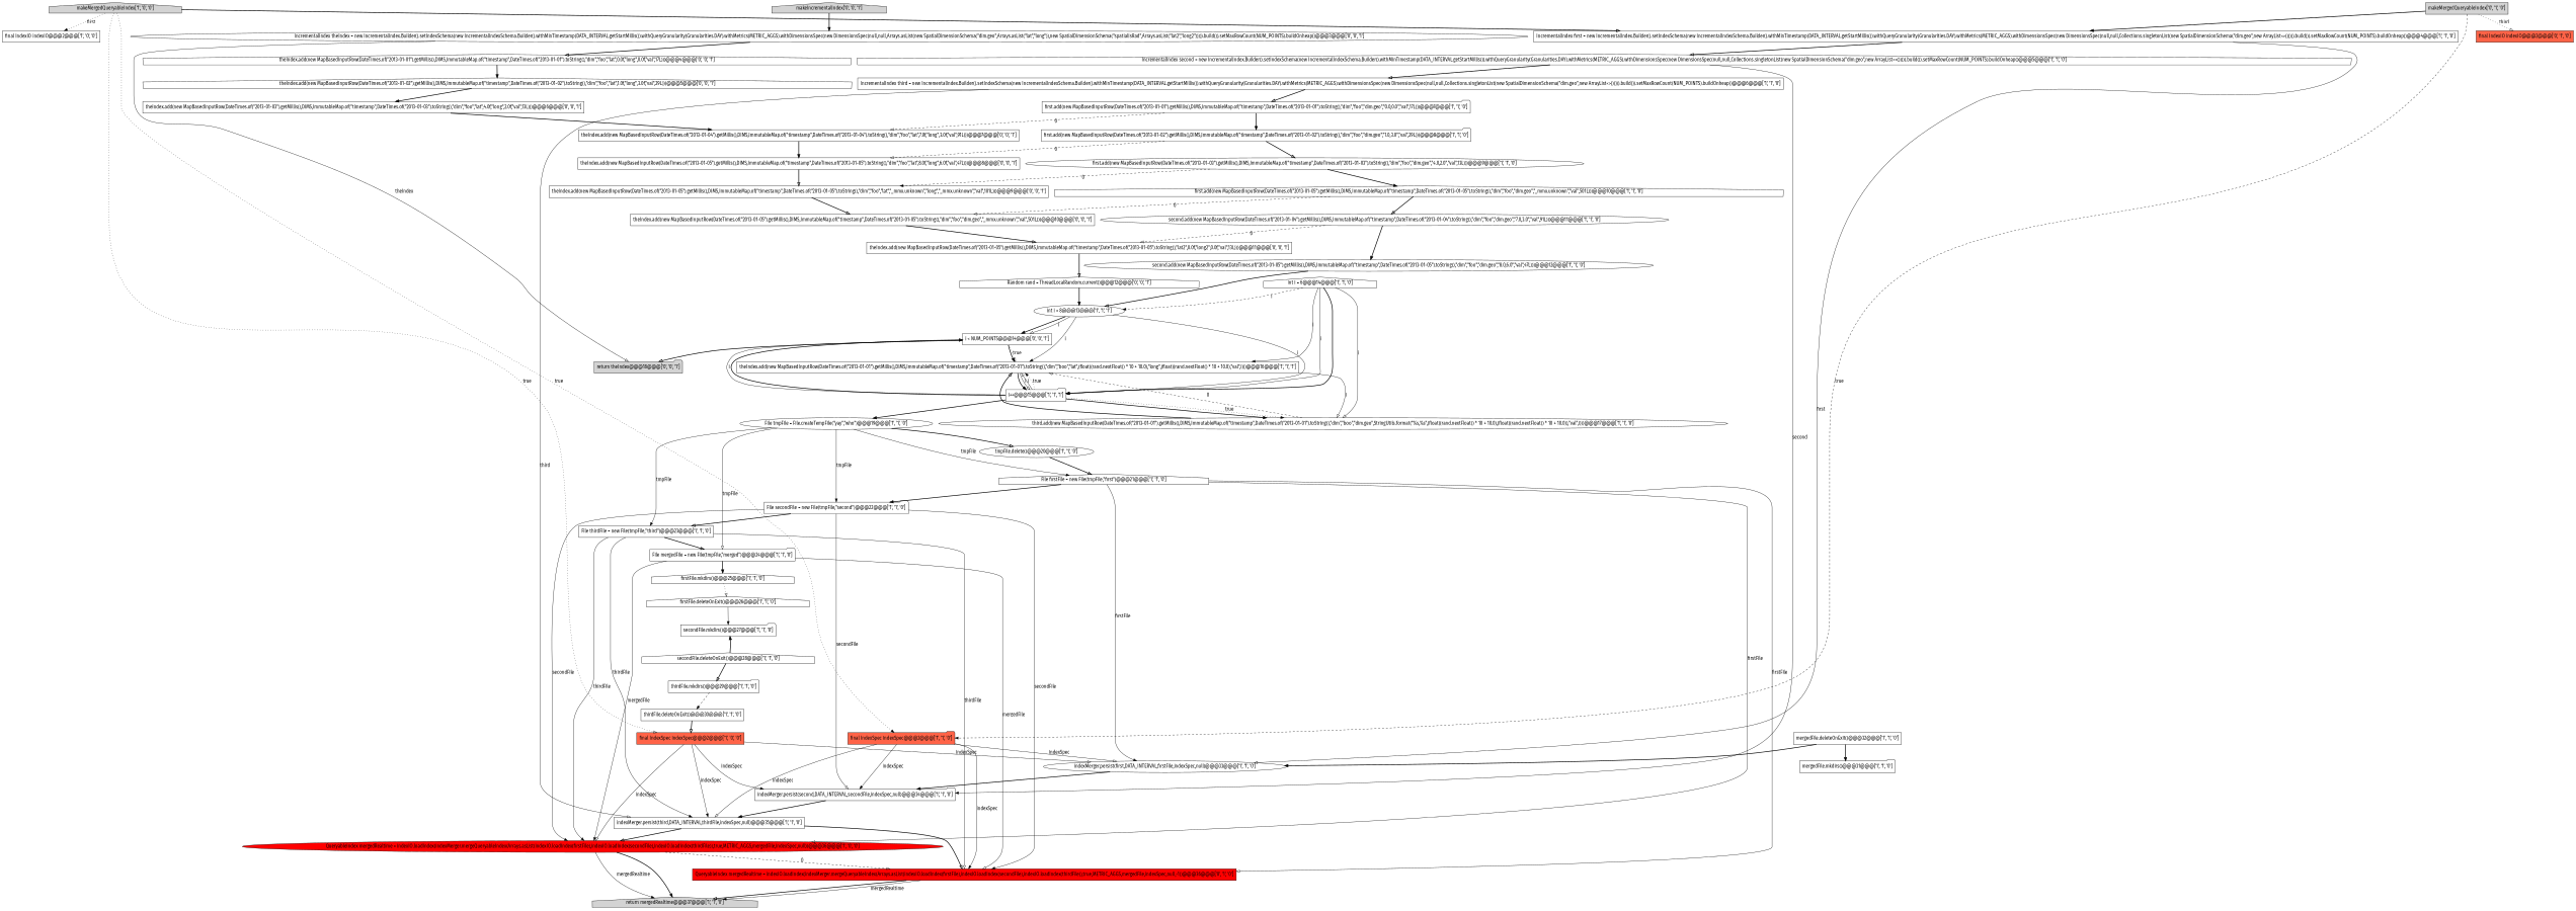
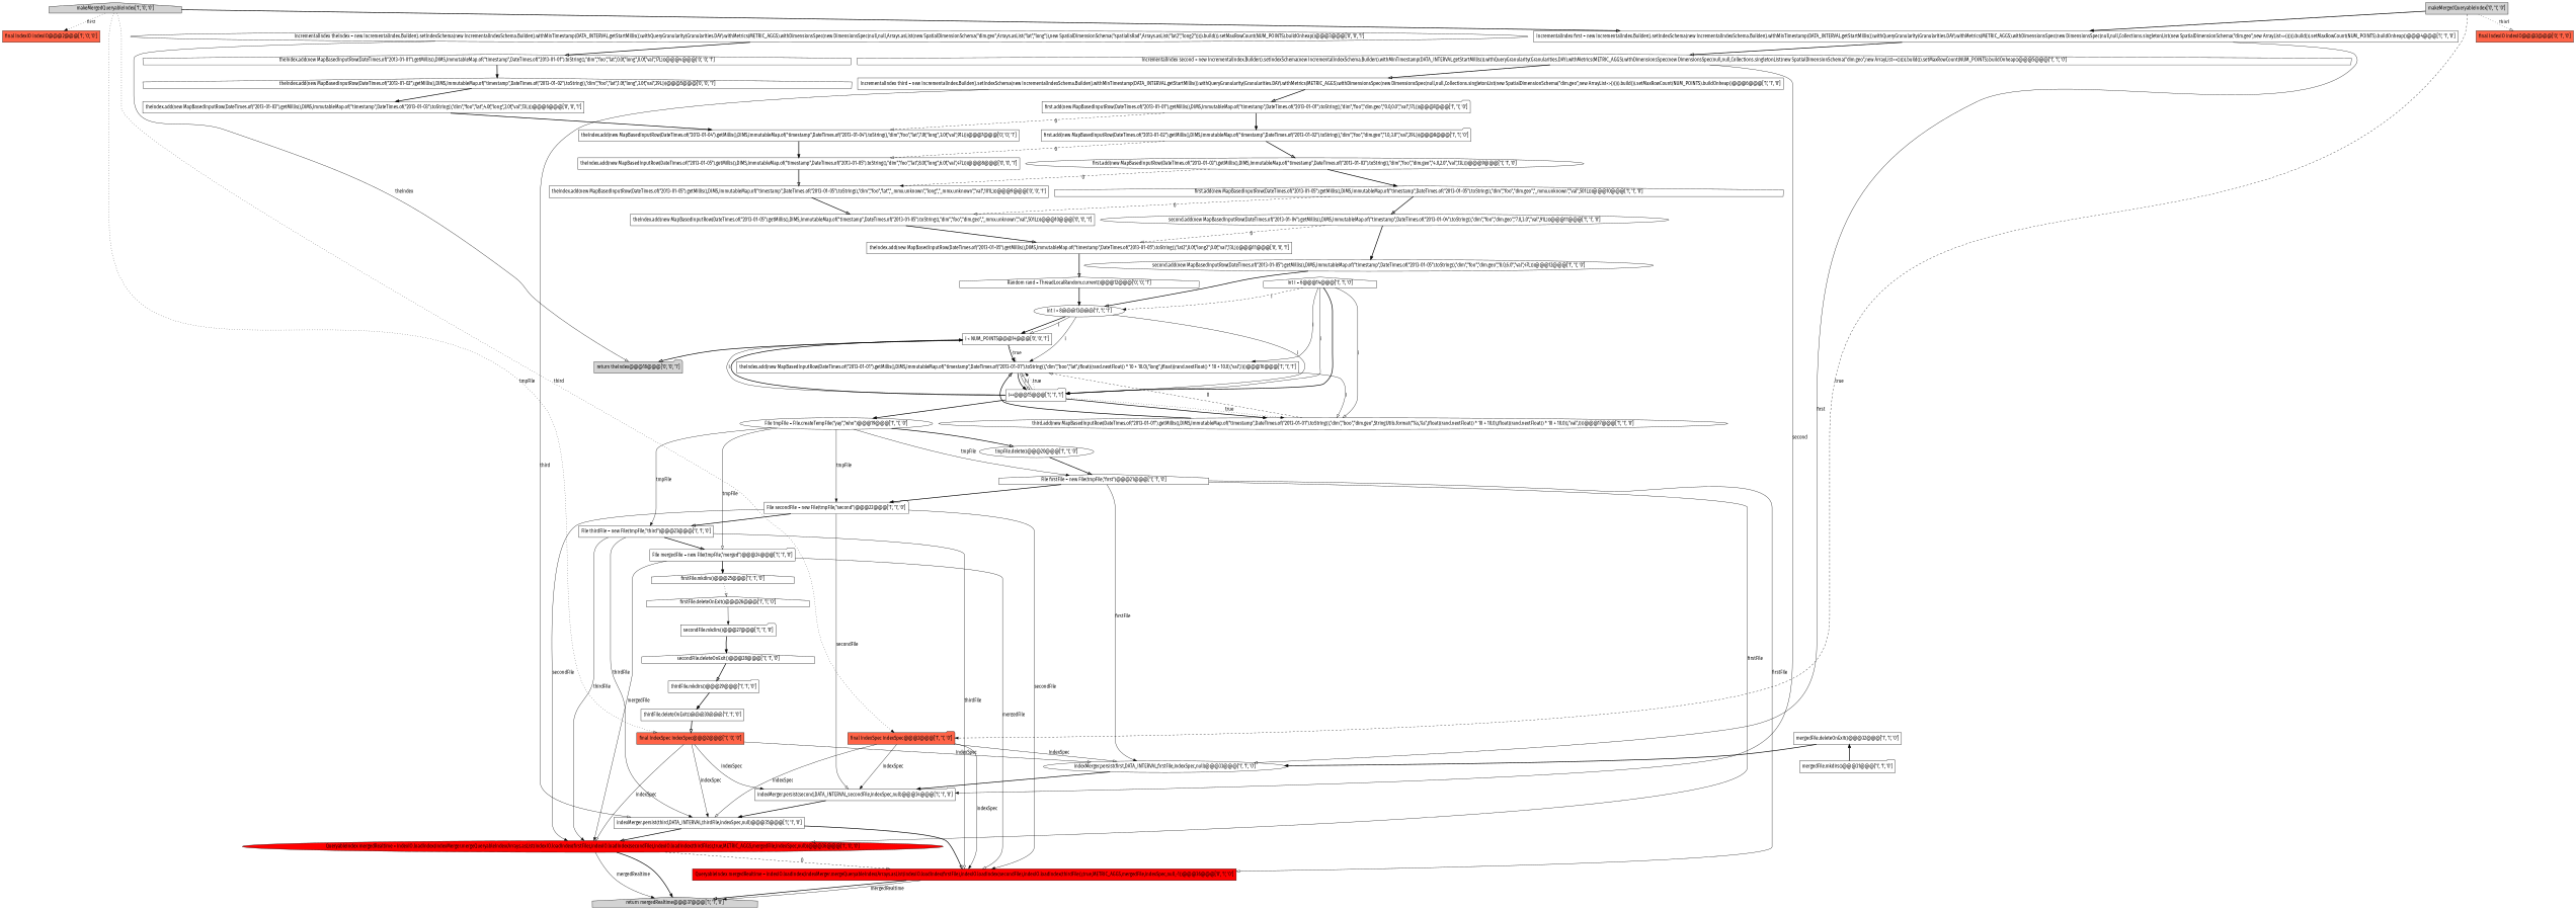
  digraph {
    fontname="Fira Sans"
    node [fillcolor=white fontname="Fira Sans" shape=box style=filled]
    edge [arrowhead=normal fontname="Fira Sans" style=bold]
    n1 [label="tmpFile.delete()@@@20@@@['1', '1', '0']" shape=ellipse]
    n2 [label="File firstFile = new File(tmpFile,\"first\")@@@21@@@['1', '1', '0']" shape=house]
    n3 [fillcolor=red label="QueryableIndex mergedRealtime = indexIO.loadIndex(indexMerger.mergeQueryableIndex(Arrays.asList(indexIO.loadIndex(firstFile),indexIO.loadIndex(secondFile),indexIO.loadIndex(thirdFile)),true,METRIC_AGGS,mergedFile,indexSpec,null,-1))@@@36@@@['0', '1', '0']"]
    n4 [fillcolor=red label="QueryableIndex mergedRealtime = indexIO.loadIndex(indexMerger.mergeQueryableIndex(Arrays.asList(indexIO.loadIndex(firstFile),indexIO.loadIndex(secondFile),indexIO.loadIndex(thirdFile)),true,METRIC_AGGS,mergedFile,indexSpec,null))@@@36@@@['1', '0', '0']" shape=ellipse]
    n5 [label="indexMerger.persist(first,DATA_INTERVAL,firstFile,indexSpec,null)@@@33@@@['1', '1', '0']" shape=ellipse]
    n6 [label="File secondFile = new File(tmpFile,\"second\")@@@22@@@['1', '1', '0']" shape=folder]
    n7 [label="File thirdFile = new File(tmpFile,\"third\")@@@23@@@['1', '1', '0']"]
    n8 [label="indexMerger.persist(third,DATA_INTERVAL,thirdFile,indexSpec,null)@@@35@@@['1', '1', '0']"]
    n9 [label="File mergedFile = new File(tmpFile,\"merged\")@@@24@@@['1', '1', '0']" shape=folder]
    n10 [fillcolor=lightgray label="return mergedRealtime@@@37@@@['1', '1', '0']" shape=house]
    n11 [label="firstFile.mkdirs()@@@25@@@['1', '1', '0']" shape=house]
    n12 [label="IncrementalIndex third = new IncrementalIndex.Builder().setIndexSchema(new IncrementalIndexSchema.Builder().withMinTimestamp(DATA_INTERVAL.getStartMillis()).withQueryGranularity(Granularities.DAY).withMetrics(METRIC_AGGS).withDimensionsSpec(new DimensionsSpec(null,null,Collections.singletonList(new SpatialDimensionSchema(\"dim.geo\",new ArrayList<>())))).build()).setMaxRowCount(NUM_POINTS).buildOnheap()@@@6@@@['1', '1', '0']"]
    n13 [label="first.add(new MapBasedInputRow(DateTimes.of(\"2013-01-01\").getMillis(),DIMS,ImmutableMap.of(\"timestamp\",DateTimes.of(\"2013-01-01\").toString(),\"dim\",\"foo\",\"dim.geo\",\"0.0,0.0\",\"val\",17L)))@@@7@@@['1', '1', '0']" shape=folder]
    n14 [label="first.add(new MapBasedInputRow(DateTimes.of(\"2013-01-02\").getMillis(),DIMS,ImmutableMap.of(\"timestamp\",DateTimes.of(\"2013-01-02\").toString(),\"dim\",\"foo\",\"dim.geo\",\"1.0,3.0\",\"val\",29L)))@@@8@@@['1', '1', '0']" shape=folder]
    n15 [label="theIndex.add(new MapBasedInputRow(DateTimes.of(\"2013-01-04\").getMillis(),DIMS,ImmutableMap.of(\"timestamp\",DateTimes.of(\"2013-01-04\").toString(),\"dim\",\"foo\",\"lat\",7.0f,\"long\",3.0f,\"val\",91L)))@@@7@@@['0', '0', '1']"]
    n16 [label="theIndex.add(new MapBasedInputRow(DateTimes.of(\"2013-01-05\").getMillis(),DIMS,ImmutableMap.of(\"timestamp\",DateTimes.of(\"2013-01-05\").toString(),\"lat2\",0.0f,\"long2\",0.0f,\"val\",13L)))@@@11@@@['0', '0', '1']"]
    n17 [label="Random rand = ThreadLocalRandom.current()@@@12@@@['0', '0', '1']" shape=house]
    n18 [label="int i = 8@@@13@@@['1', '1', '1']" shape=ellipse]
    n19 [label="i < NUM_POINTS@@@14@@@['0', '0', '1']"]
    n20 [label="i++@@@15@@@['1', '1', '1']" shape=folder]
    n21 [label="theIndex.add(new MapBasedInputRow(DateTimes.of(\"2013-01-01\").getMillis(),DIMS,ImmutableMap.of(\"timestamp\",DateTimes.of(\"2013-01-01\").toString(),\"dim\",\"boo\",\"lat\",(float)(rand.nextFloat() * 10 + 10.0),\"long\",(float)(rand.nextFloat() * 10 + 10.0),\"val\",i)))@@@16@@@['1', '1', '1']"]
    n22 [fillcolor=lightgray label="return theIndex@@@18@@@['0', '0', '1']" shape=folder]
    n23 [label="third.add(new MapBasedInputRow(DateTimes.of(\"2013-01-01\").getMillis(),DIMS,ImmutableMap.of(\"timestamp\",DateTimes.of(\"2013-01-01\").toString(),\"dim\",\"boo\",\"dim.geo\",StringUtils.format(\"%s,%s\",(float)(rand.nextFloat() * 10 + 10.0),(float)(rand.nextFloat() * 10 + 10.0)),\"val\",i)))@@@17@@@['1', '1', '0']" shape=ellipse]
    n24 [label="File tmpFile = File.createTempFile(\"yay\",\"who\")@@@19@@@['1', '1', '0']" shape=ellipse]
    n25 [label="int i = 6@@@14@@@['1', '1', '0']" shape=house]
    n26 [label="thirdFile.mkdirs()@@@29@@@['1', '1', '0']" shape=folder]
    n27 [label="thirdFile.deleteOnExit()@@@30@@@['1', '1', '0']"]
    n28 [fillcolor=tomato label="final IndexSpec indexSpec@@@2@@@['1', '0', '0']"]
    n29 [label="theIndex.add(new MapBasedInputRow(DateTimes.of(\"2013-01-05\").getMillis(),DIMS,ImmutableMap.of(\"timestamp\",DateTimes.of(\"2013-01-05\").toString(),\"dim\",\"foo\",\"lat\",8.0f,\"long\",6.0f,\"val\",47L)))@@@8@@@['0', '0', '1']"]
    n30 [label="first.add(new MapBasedInputRow(DateTimes.of(\"2013-01-03\").getMillis(),DIMS,ImmutableMap.of(\"timestamp\",DateTimes.of(\"2013-01-03\").toString(),\"dim\",\"foo\",\"dim.geo\",\"4.0,2.0\",\"val\",13L)))@@@9@@@['1', '1', '0']" shape=ellipse]
    n31 [label="theIndex.add(new MapBasedInputRow(DateTimes.of(\"2013-01-05\").getMillis(),DIMS,ImmutableMap.of(\"timestamp\",DateTimes.of(\"2013-01-05\").toString(),\"dim\",\"foo\",\"lat\",\"_mmx.unknown\",\"long\",\"_mmx.unknown\",\"val\",101L)))@@@9@@@['0', '0', '1']"]
    n32 [label="first.add(new MapBasedInputRow(DateTimes.of(\"2013-01-05\").getMillis(),DIMS,ImmutableMap.of(\"timestamp\",DateTimes.of(\"2013-01-05\").toString(),\"dim\",\"foo\",\"dim.geo\",\"_mmx.unknown\",\"val\",501L)))@@@10@@@['1', '1', '0']" shape=house]
    n33 [fillcolor=lightgray label="makeMergedQueryableIndex['1', '0', '0']" shape=house]
    n34 [label="IncrementalIndex first = new IncrementalIndex.Builder().setIndexSchema(new IncrementalIndexSchema.Builder().withMinTimestamp(DATA_INTERVAL.getStartMillis()).withQueryGranularity(Granularities.DAY).withMetrics(METRIC_AGGS).withDimensionsSpec(new DimensionsSpec(null,null,Collections.singletonList(new SpatialDimensionSchema(\"dim.geo\",new ArrayList<>())))).build()).setMaxRowCount(NUM_POINTS).buildOnheap()@@@4@@@['1', '1', '0']"]
    n35 [fillcolor=tomato label="final IndexSpec indexSpec@@@2@@@['1', '1', '0']" shape=folder]
-   n36 [label="final IndexIO indexIO@@@2@@@['1', '0', '0']"]
+   n36 [fillcolor=tomato label="final IndexIO indexIO@@@2@@@['1', '0', '0']"]
    n37 [label="IncrementalIndex second = new IncrementalIndex.Builder().setIndexSchema(new IncrementalIndexSchema.Builder().withMinTimestamp(DATA_INTERVAL.getStartMillis()).withQueryGranularity(Granularities.DAY).withMetrics(METRIC_AGGS).withDimensionsSpec(new DimensionsSpec(null,null,Collections.singletonList(new SpatialDimensionSchema(\"dim.geo\",new ArrayList<>())))).build()).setMaxRowCount(NUM_POINTS).buildOnheap()@@@5@@@['1', '1', '0']" shape=house]
    n38 [label="indexMerger.persist(second,DATA_INTERVAL,secondFile,indexSpec,null)@@@34@@@['1', '1', '0']" shape=folder]
    n39 [label="mergedFile.mkdirs()@@@31@@@['1', '1', '0']" shape=folder]
    n40 [label="mergedFile.deleteOnExit()@@@32@@@['1', '1', '0']"]
    n41 [label="secondFile.mkdirs()@@@27@@@['1', '1', '0']" shape=folder]
    n42 [label="secondFile.deleteOnExit()@@@28@@@['1', '1', '0']" shape=house]
    n43 [label="IncrementalIndex theIndex = new IncrementalIndex.Builder().setIndexSchema(new IncrementalIndexSchema.Builder().withMinTimestamp(DATA_INTERVAL.getStartMillis()).withQueryGranularity(Granularities.DAY).withMetrics(METRIC_AGGS).withDimensionsSpec(new DimensionsSpec(null,null,Arrays.asList(new SpatialDimensionSchema(\"dim.geo\",Arrays.asList(\"lat\",\"long\")),new SpatialDimensionSchema(\"spatialIsRad\",Arrays.asList(\"lat2\",\"long2\"))))).build()).setMaxRowCount(NUM_POINTS).buildOnheap()@@@3@@@['0', '0', '1']" shape=ellipse]
    n44 [label="theIndex.add(new MapBasedInputRow(DateTimes.of(\"2013-01-01\").getMillis(),DIMS,ImmutableMap.of(\"timestamp\",DateTimes.of(\"2013-01-01\").toString(),\"dim\",\"foo\",\"lat\",0.0f,\"long\",0.0f,\"val\",17L)))@@@4@@@['0', '0', '1']" shape=house]
    n45 [label="theIndex.add(new MapBasedInputRow(DateTimes.of(\"2013-01-02\").getMillis(),DIMS,ImmutableMap.of(\"timestamp\",DateTimes.of(\"2013-01-02\").toString(),\"dim\",\"foo\",\"lat\",1.0f,\"long\",3.0f,\"val\",29L)))@@@5@@@['0', '0', '1']" shape=house]
    n46 [label="theIndex.add(new MapBasedInputRow(DateTimes.of(\"2013-01-05\").getMillis(),DIMS,ImmutableMap.of(\"timestamp\",DateTimes.of(\"2013-01-05\").toString(),\"dim\",\"foo\",\"dim.geo\",\"_mmx.unknown\",\"val\",501L)))@@@10@@@['0', '0', '1']"]
    n47 [label="second.add(new MapBasedInputRow(DateTimes.of(\"2013-01-05\").getMillis(),DIMS,ImmutableMap.of(\"timestamp\",DateTimes.of(\"2013-01-05\").toString(),\"dim\",\"foo\",\"dim.geo\",\"8.0,6.0\",\"val\",47L)))@@@12@@@['1', '1', '0']" shape=ellipse]
-   n48 [fillcolor=lightgray label="makeIncrementalIndex['0', '0', '1']" shape=house]
    n49 [label="theIndex.add(new MapBasedInputRow(DateTimes.of(\"2013-01-03\").getMillis(),DIMS,ImmutableMap.of(\"timestamp\",DateTimes.of(\"2013-01-03\").toString(),\"dim\",\"foo\",\"lat\",4.0f,\"long\",2.0f,\"val\",13L)))@@@6@@@['0', '0', '1']"]
    n50 [label="firstFile.deleteOnExit()@@@26@@@['1', '1', '0']" shape=house]
    n51 [label="second.add(new MapBasedInputRow(DateTimes.of(\"2013-01-04\").getMillis(),DIMS,ImmutableMap.of(\"timestamp\",DateTimes.of(\"2013-01-04\").toString(),\"dim\",\"foo\",\"dim.geo\",\"7.0,3.0\",\"val\",91L)))@@@11@@@['1', '1', '0']" shape=ellipse]
    n52 [fillcolor=tomato label="final IndexIO indexIO@@@2@@@['0', '1', '0']"]
    n53 [fillcolor=lightgray label="makeMergedQueryableIndex['0', '1', '0']"]
    n1 -> n2 [arrowhead=onormal]
    n2 -> n3 [arrowhead=onormal label=firstFile style=solid]
    n2 -> n4 [arrowhead=onormal label=firstFile style=solid]
    n2 -> n5 [label=firstFile style=solid]
    n2 -> n6
    n3 -> n10 [arrowhead=onormal]
    n3 -> n10 [label=mergedRealtime style=solid]
    n4 -> n3 [arrowhead=onormal label=0 style=dashed]
    n4 -> n10
    n4 -> n10 [label=mergedRealtime style=solid]
    n5 -> n38
    n6 -> n3 [label=secondFile style=solid]
    n6 -> n4 [label=secondFile style=solid]
    n6 -> n7 [arrowhead=onormal]
    n6 -> n38 [arrowhead=onormal label=secondFile style=solid]
    n7 -> n3 [arrowhead=onormal label=thirdFile style=solid]
    n7 -> n4 [label=thirdFile style=solid]
    n7 -> n8 [label=thirdFile style=solid]
    n7 -> n9 [arrowhead=onormal]
    n8 -> n3 [arrowhead=onormal]
    n8 -> n4 [arrowhead=onormal]
    n9 -> n3 [arrowhead=onormal label=mergedFile style=solid]
    n9 -> n4 [label=mergedFile style=solid]
    n9 -> n11
    n11 -> n50 [arrowhead=onormal style=dotted]
    n12 -> n8 [arrowhead=onormal label=third style=solid]
    n12 -> n13 [arrowhead=onormal]
    n13 -> n14
    n13 -> n15 [arrowhead=onormal label=0 style=dashed]
    n14 -> n29 [arrowhead=onormal label=0 style=dashed]
    n14 -> n30 [arrowhead=onormal]
    n15 -> n29
    n16 -> n17 [arrowhead=onormal]
    n17 -> n18
    n18 -> n19
    n18 -> n19 [arrowhead=onormal label=i style=solid]
    n18 -> n20 [label=i style=solid]
    n18 -> n21 [label=i style=solid]
    n19 -> n21 [arrowhead=onormal label=true style=dotted]
    n19 -> n21
    n19 -> n22 [arrowhead=onormal]
    n20 -> n19 [arrowhead=onormal]
    n20 -> n19 [label=i style=solid]
    n20 -> n21 [arrowhead=onormal label=i style=solid]
    n20 -> n21 [label=true style=dotted]
    n20 -> n23
    n20 -> n23 [label=true style=dotted]
    n20 -> n24
    n21 -> n20 [arrowhead=onormal label=i style=solid]
    n21 -> n20
    n21 -> n23 [arrowhead=onormal label=i style=solid]
    n23 -> n21 [arrowhead=onormal]
    n23 -> n21 [arrowhead=onormal label=0 style=dashed]
    n24 -> n1 [arrowhead=onormal]
    n24 -> n2 [label=tmpFile style=solid]
    n24 -> n6 [label=tmpFile style=solid]
    n24 -> n7 [label=tmpFile style=solid]
    n24 -> n9 [arrowhead=onormal label=tmpFile style=solid]
    n25 -> n18 [label=i style=dashed]
    n25 -> n20
    n25 -> n20 [label=i style=solid]
    n25 -> n21 [label=i style=solid]
    n25 -> n23 [arrowhead=onormal label=i style=solid]
-   n26 -> n27 [style=dashed]
+   n26 -> n27
    n27 -> n28 [arrowhead=onormal]
    n28 -> n4 [arrowhead=onormal label=indexSpec style=solid]
    n28 -> n5 [arrowhead=onormal label=indexSpec style=solid]
    n28 -> n8 [label=indexSpec style=solid]
    n28 -> n38 [label=indexSpec style=solid]
    n29 -> n31 [arrowhead=onormal]
    n30 -> n31 [label=0 style=dashed]
    n30 -> n32
    n31 -> n46 [arrowhead=onormal]
    n32 -> n46 [arrowhead=onormal label=0 style=dashed]
    n32 -> n51 [arrowhead=onormal]
-   n33 -> n28 [arrowhead=onormal label=true style=dotted]
+   n33 -> n28 [arrowhead=onormal label=tmpFile style=dotted]
    n33 -> n34 [arrowhead=onormal]
-   n33 -> n35 [label=true style=dotted]
+   n33 -> n35 [label=third style=dotted]
    n33 -> n36 [label=first style=dotted]
    n34 -> n5 [arrowhead=onormal label=first style=solid]
    n34 -> n37 [arrowhead=onormal]
    n35 -> n3 [label=indexSpec style=solid]
    n35 -> n5 [arrowhead=onormal label=indexSpec style=solid]
    n35 -> n8 [arrowhead=onormal label=indexSpec style=solid]
    n35 -> n38 [label=indexSpec style=solid]
    n37 -> n12 [arrowhead=onormal]
    n37 -> n38 [label=second style=solid]
    n38 -> n8
-   n40 -> n39
+   n39 -> n40
    n40 -> n5
-   n42 -> n41
+   n41 -> n42
    n42 -> n26 [arrowhead=onormal]
    n43 -> n22 [arrowhead=onormal label=theIndex style=solid]
    n43 -> n44 [arrowhead=onormal]
    n44 -> n45
    n45 -> n49
    n46 -> n16 [arrowhead=onormal]
    n47 -> n18 [arrowhead=onormal]
-   n48 -> n43
    n49 -> n15
    n50 -> n41 [style=solid]
    n51 -> n16 [arrowhead=onormal label=0 style=dashed]
    n51 -> n47
    n53 -> n34
    n53 -> n35 [label=true style=dashed]
    n53 -> n52 [arrowhead=onormal label=third style=dotted]
  }
